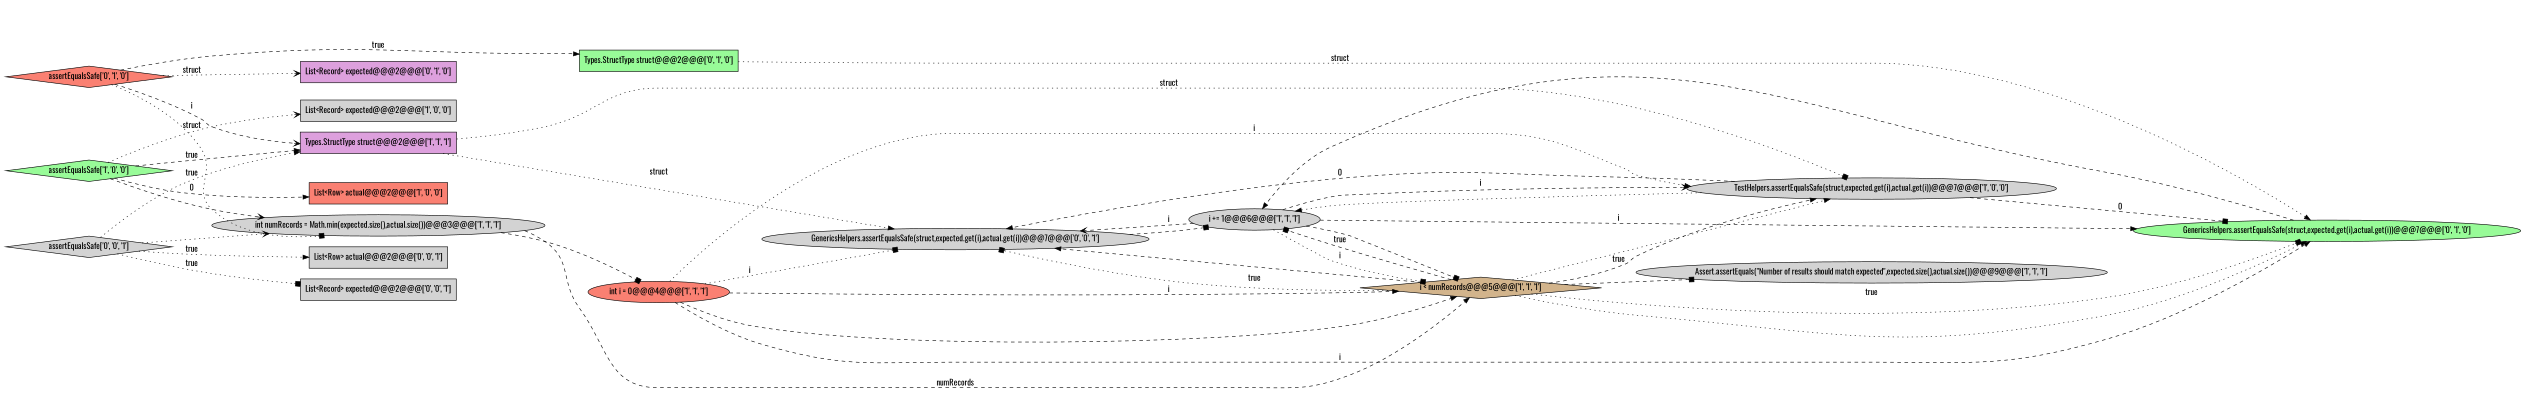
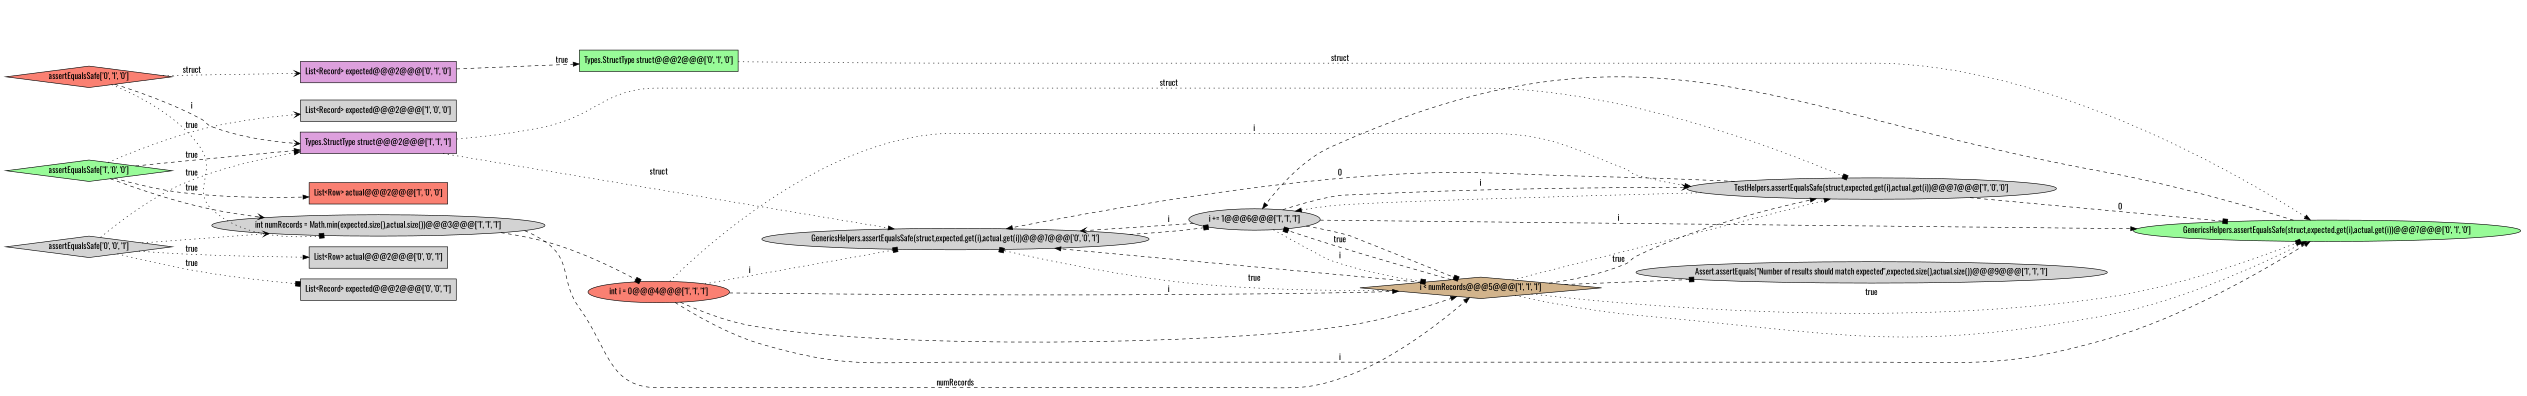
  digraph {
    fontname=Oswald
    rankdir=LR
    node [fillcolor=lightgrey fontname=Oswald shape=box style=filled]
    edge [arrowhead=normal fontname=Oswald style=dashed]
    n1 [label="List<Record> expected@@@2@@@['1', '0', '0']"]
    n2 [fillcolor=salmon label="assertEqualsSafe['0', '1', '0']" shape=diamond]
    n3 [fillcolor=plum label="List<Record> expected@@@2@@@['0', '1', '0']"]
    n4 [fillcolor=plum label="Types.StructType struct@@@2@@@['1', '1', '1']"]
    n5 [fillcolor=palegreen label="Types.StructType struct@@@2@@@['0', '1', '0']"]
    n6 [label="int numRecords = Math.min(expected.size(),actual.size())@@@3@@@['1', '1', '1']" shape=ellipse]
    n7 [label="GenericsHelpers.assertEqualsSafe(struct,expected.get(i),actual.get(i))@@@7@@@['0', '0', '1']" shape=ellipse]
    n8 [label="TestHelpers.assertEqualsSafe(struct,expected.get(i),actual.get(i))@@@7@@@['1', '0', '0']" shape=ellipse]
    n9 [fillcolor=palegreen label="GenericsHelpers.assertEqualsSafe(struct,expected.get(i),actual.get(i))@@@7@@@['0', '1', '0']" shape=ellipse]
    n10 [fillcolor=tan label="i < numRecords@@@5@@@['1', '1', '1']" shape=diamond]
    n11 [fillcolor=salmon label="int i = 0@@@4@@@['1', '1', '1']" shape=ellipse]
    n12 [label="List<Row> actual@@@2@@@['0', '0', '1']"]
    n13 [label="i += 1@@@6@@@['1', '1', '1']" shape=ellipse]
    n14 [fillcolor=salmon label="List<Row> actual@@@2@@@['1', '0', '0']"]
    n15 [label="Assert.assertEquals(\"Number of results should match expected\",expected.size(),actual.size())@@@9@@@['1', '1', '1']" shape=ellipse]
    n16 [fillcolor=palegreen label="assertEqualsSafe['1', '0', '0']" shape=diamond]
    n17 [label="List<Record> expected@@@2@@@['0', '0', '1']"]
    n18 [label="assertEqualsSafe['0', '0', '1']" shape=diamond]
    n2 -> n3 [arrowhead=vee label=struct style=dotted]
    n2 -> n4 [arrowhead=vee label=i]
-   n2 -> n5 [label=true]
+   n3 -> n5 [label=true]
    n2 -> n6 [arrowhead=box style=dotted]
    n4 -> n7 [label=struct style=dotted]
    n4 -> n8 [arrowhead=box label=struct style=dotted]
    n5 -> n9 [label=struct style=dotted]
    n6 -> n10 [label=numRecords]
    n6 -> n11 [arrowhead=box]
    n7 -> n13 [arrowhead=box]
    n8 -> n7 [label=0]
    n8 -> n9 [arrowhead=box label=0]
    n8 -> n13 [style=dotted]
    n9 -> n13
    n10 -> n7
    n10 -> n7 [arrowhead=box label=true style=dotted]
    n10 -> n8 [style=dotted]
    n10 -> n8 [label=true]
    n10 -> n9 [arrowhead=box label=true style=dotted]
    n10 -> n9 [style=dotted]
    n10 -> n13 [arrowhead=box label=true]
    n10 -> n15 [arrowhead=box]
    n11 -> n7 [arrowhead=box label=i style=dotted]
    n11 -> n8 [label=i style=dotted]
    n11 -> n9 [label=i]
    n11 -> n10
    n11 -> n10 [label=i]
    n13 -> n7 [arrowhead=vee label=i]
    n13 -> n8 [arrowhead=vee label=i]
    n13 -> n9 [label=i]
    n13 -> n10 [arrowhead=box]
    n13 -> n10 [arrowhead=box label=i style=dotted]
-   n16 -> n1 [arrowhead=vee label=struct style=dotted]
+   n16 -> n1 [arrowhead=vee label=true style=dotted]
    n16 -> n4 [label=true]
    n16 -> n6 [arrowhead=vee]
-   n16 -> n14 [label=0]
+   n16 -> n14 [label=true]
    n18 -> n4 [label=true style=dotted]
    n18 -> n6 [arrowhead=vee style=dotted]
    n18 -> n12 [label=true style=dotted]
    n18 -> n17 [arrowhead=box label=true style=dotted]
  }
